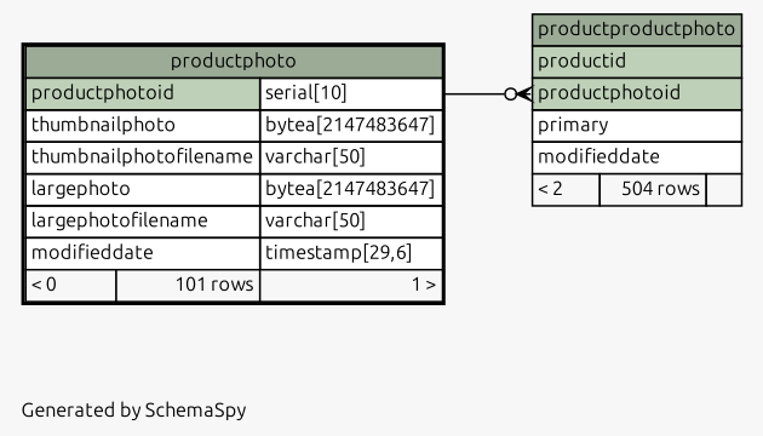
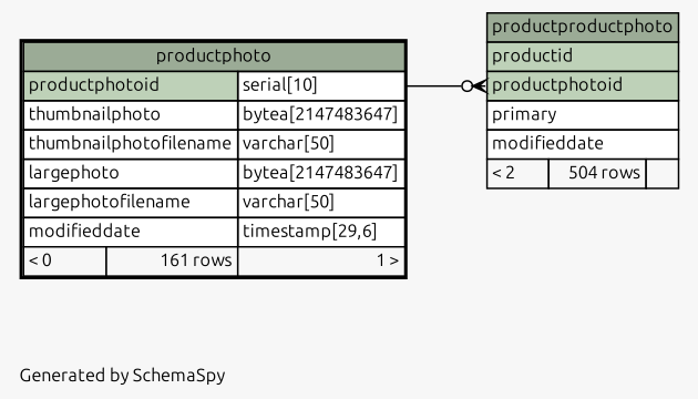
  digraph {
    bgcolor="#f7f7f7"
    fontname=Ubuntu
    fontsize=11
    label="\nGenerated by SchemaSpy"
    labeljust=l
    nodesep=0.18
    rankdir=RL
    ranksep=0.46
    node [fontname=Ubuntu fontsize=11 shape=plaintext]
    n1 [label=<     <TABLE BORDER="0" CELLBORDER="1" CELLSPACING="0" BGCOLOR="#ffffff">       <TR><TD COLSPAN="3" BGCOLOR="#9bab96" ALIGN="CENTER">productproductphoto</TD></TR>       <TR><TD PORT="productid" COLSPAN="3" BGCOLOR="#bed1b8" ALIGN="LEFT">productid</TD></TR>       <TR><TD PORT="productphotoid" COLSPAN="3" BGCOLOR="#bed1b8" ALIGN="LEFT">productphotoid</TD></TR>       <TR><TD PORT="primary" COLSPAN="3" ALIGN="LEFT">primary</TD></TR>       <TR><TD PORT="modifieddate" COLSPAN="3" ALIGN="LEFT">modifieddate</TD></TR>       <TR><TD ALIGN="LEFT" BGCOLOR="#f7f7f7">&lt; 2</TD><TD ALIGN="RIGHT" BGCOLOR="#f7f7f7">504 rows</TD><TD ALIGN="RIGHT" BGCOLOR="#f7f7f7">  </TD></TR>     </TABLE>>]
-   n2 [label=<     <TABLE BORDER="2" CELLBORDER="1" CELLSPACING="0" BGCOLOR="#ffffff">       <TR><TD COLSPAN="3" BGCOLOR="#9bab96" ALIGN="CENTER">productphoto</TD></TR>       <TR><TD PORT="productphotoid" COLSPAN="2" BGCOLOR="#bed1b8" ALIGN="LEFT">productphotoid</TD><TD PORT="productphotoid.type" ALIGN="LEFT">serial[10]</TD></TR>       <TR><TD PORT="thumbnailphoto" COLSPAN="2" ALIGN="LEFT">thumbnailphoto</TD><TD PORT="thumbnailphoto.type" ALIGN="LEFT">bytea[2147483647]</TD></TR>       <TR><TD PORT="thumbnailphotofilename" COLSPAN="2" ALIGN="LEFT">thumbnailphotofilename</TD><TD PORT="thumbnailphotofilename.type" ALIGN="LEFT">varchar[50]</TD></TR>       <TR><TD PORT="largephoto" COLSPAN="2" ALIGN="LEFT">largephoto</TD><TD PORT="largephoto.type" ALIGN="LEFT">bytea[2147483647]</TD></TR>       <TR><TD PORT="largephotofilename" COLSPAN="2" ALIGN="LEFT">largephotofilename</TD><TD PORT="largephotofilename.type" ALIGN="LEFT">varchar[50]</TD></TR>       <TR><TD PORT="modifieddate" COLSPAN="2" ALIGN="LEFT">modifieddate</TD><TD PORT="modifieddate.type" ALIGN="LEFT">timestamp[29,6]</TD></TR>       <TR><TD ALIGN="LEFT" BGCOLOR="#f7f7f7">&lt; 0</TD><TD ALIGN="RIGHT" BGCOLOR="#f7f7f7">101 rows</TD><TD ALIGN="RIGHT" BGCOLOR="#f7f7f7">1 &gt;</TD></TR>     </TABLE>>]
+   n2 [label=<     <TABLE BORDER="2" CELLBORDER="1" CELLSPACING="0" BGCOLOR="#ffffff">       <TR><TD COLSPAN="3" BGCOLOR="#9bab96" ALIGN="CENTER">productphoto</TD></TR>       <TR><TD PORT="productphotoid" COLSPAN="2" BGCOLOR="#bed1b8" ALIGN="LEFT">productphotoid</TD><TD PORT="productphotoid.type" ALIGN="LEFT">serial[10]</TD></TR>       <TR><TD PORT="thumbnailphoto" COLSPAN="2" ALIGN="LEFT">thumbnailphoto</TD><TD PORT="thumbnailphoto.type" ALIGN="LEFT">bytea[2147483647]</TD></TR>       <TR><TD PORT="thumbnailphotofilename" COLSPAN="2" ALIGN="LEFT">thumbnailphotofilename</TD><TD PORT="thumbnailphotofilename.type" ALIGN="LEFT">varchar[50]</TD></TR>       <TR><TD PORT="largephoto" COLSPAN="2" ALIGN="LEFT">largephoto</TD><TD PORT="largephoto.type" ALIGN="LEFT">bytea[2147483647]</TD></TR>       <TR><TD PORT="largephotofilename" COLSPAN="2" ALIGN="LEFT">largephotofilename</TD><TD PORT="largephotofilename.type" ALIGN="LEFT">varchar[50]</TD></TR>       <TR><TD PORT="modifieddate" COLSPAN="2" ALIGN="LEFT">modifieddate</TD><TD PORT="modifieddate.type" ALIGN="LEFT">timestamp[29,6]</TD></TR>       <TR><TD ALIGN="LEFT" BGCOLOR="#f7f7f7">&lt; 0</TD><TD ALIGN="RIGHT" BGCOLOR="#f7f7f7">161 rows</TD><TD ALIGN="RIGHT" BGCOLOR="#f7f7f7">1 &gt;</TD></TR>     </TABLE>>]
    n1 -> n2 [arrowhead=none arrowsize=0.8 arrowtail=crowodot dir=back headport="productphotoid.type:e" tailport="productphotoid:w" fontname=Ubuntu]
  }
